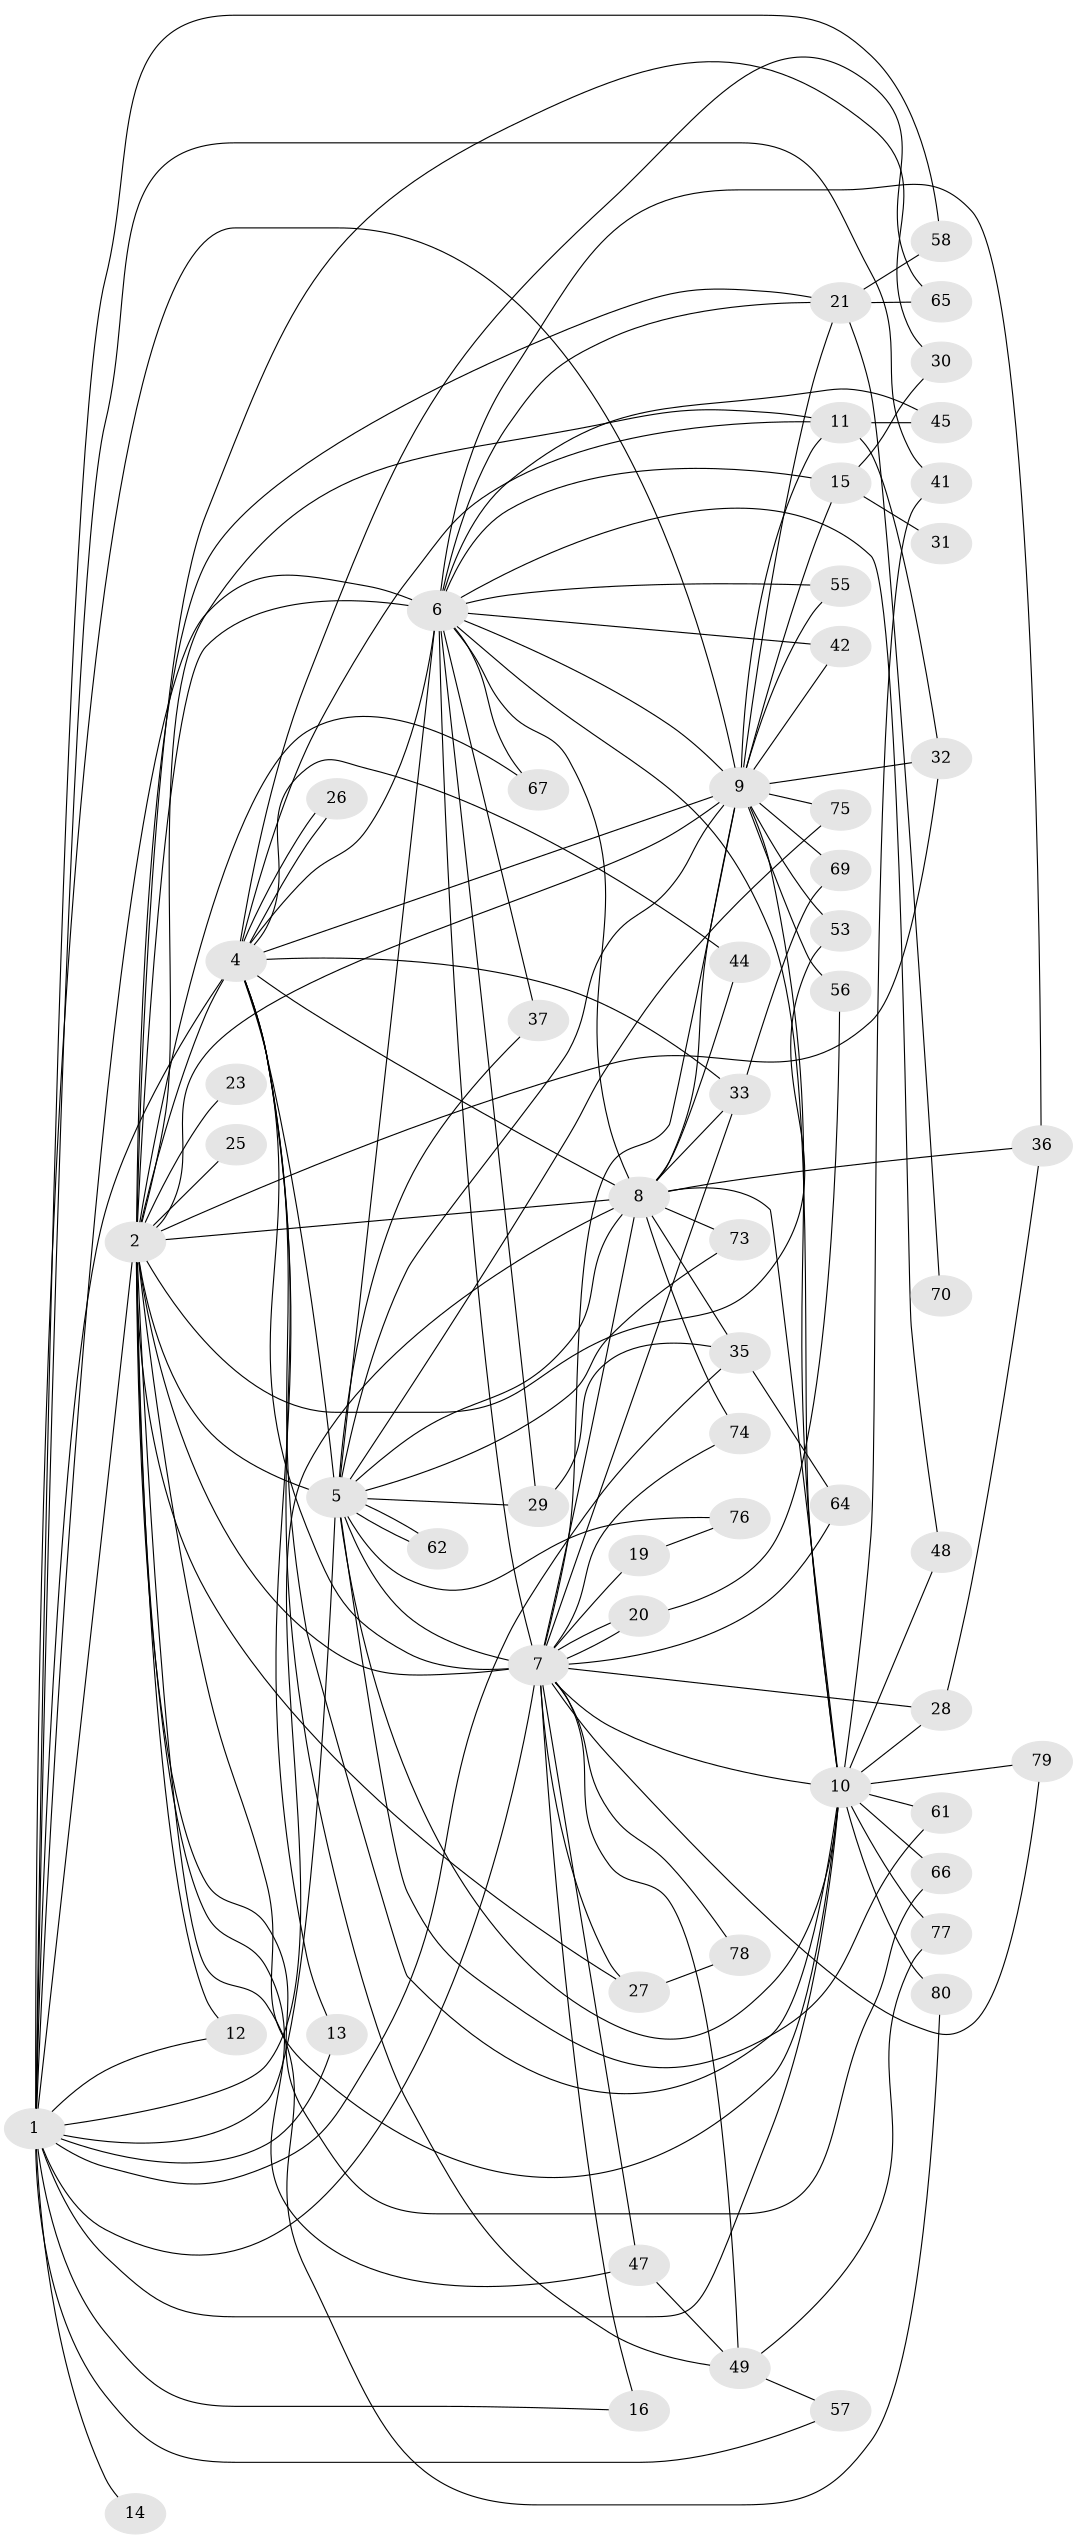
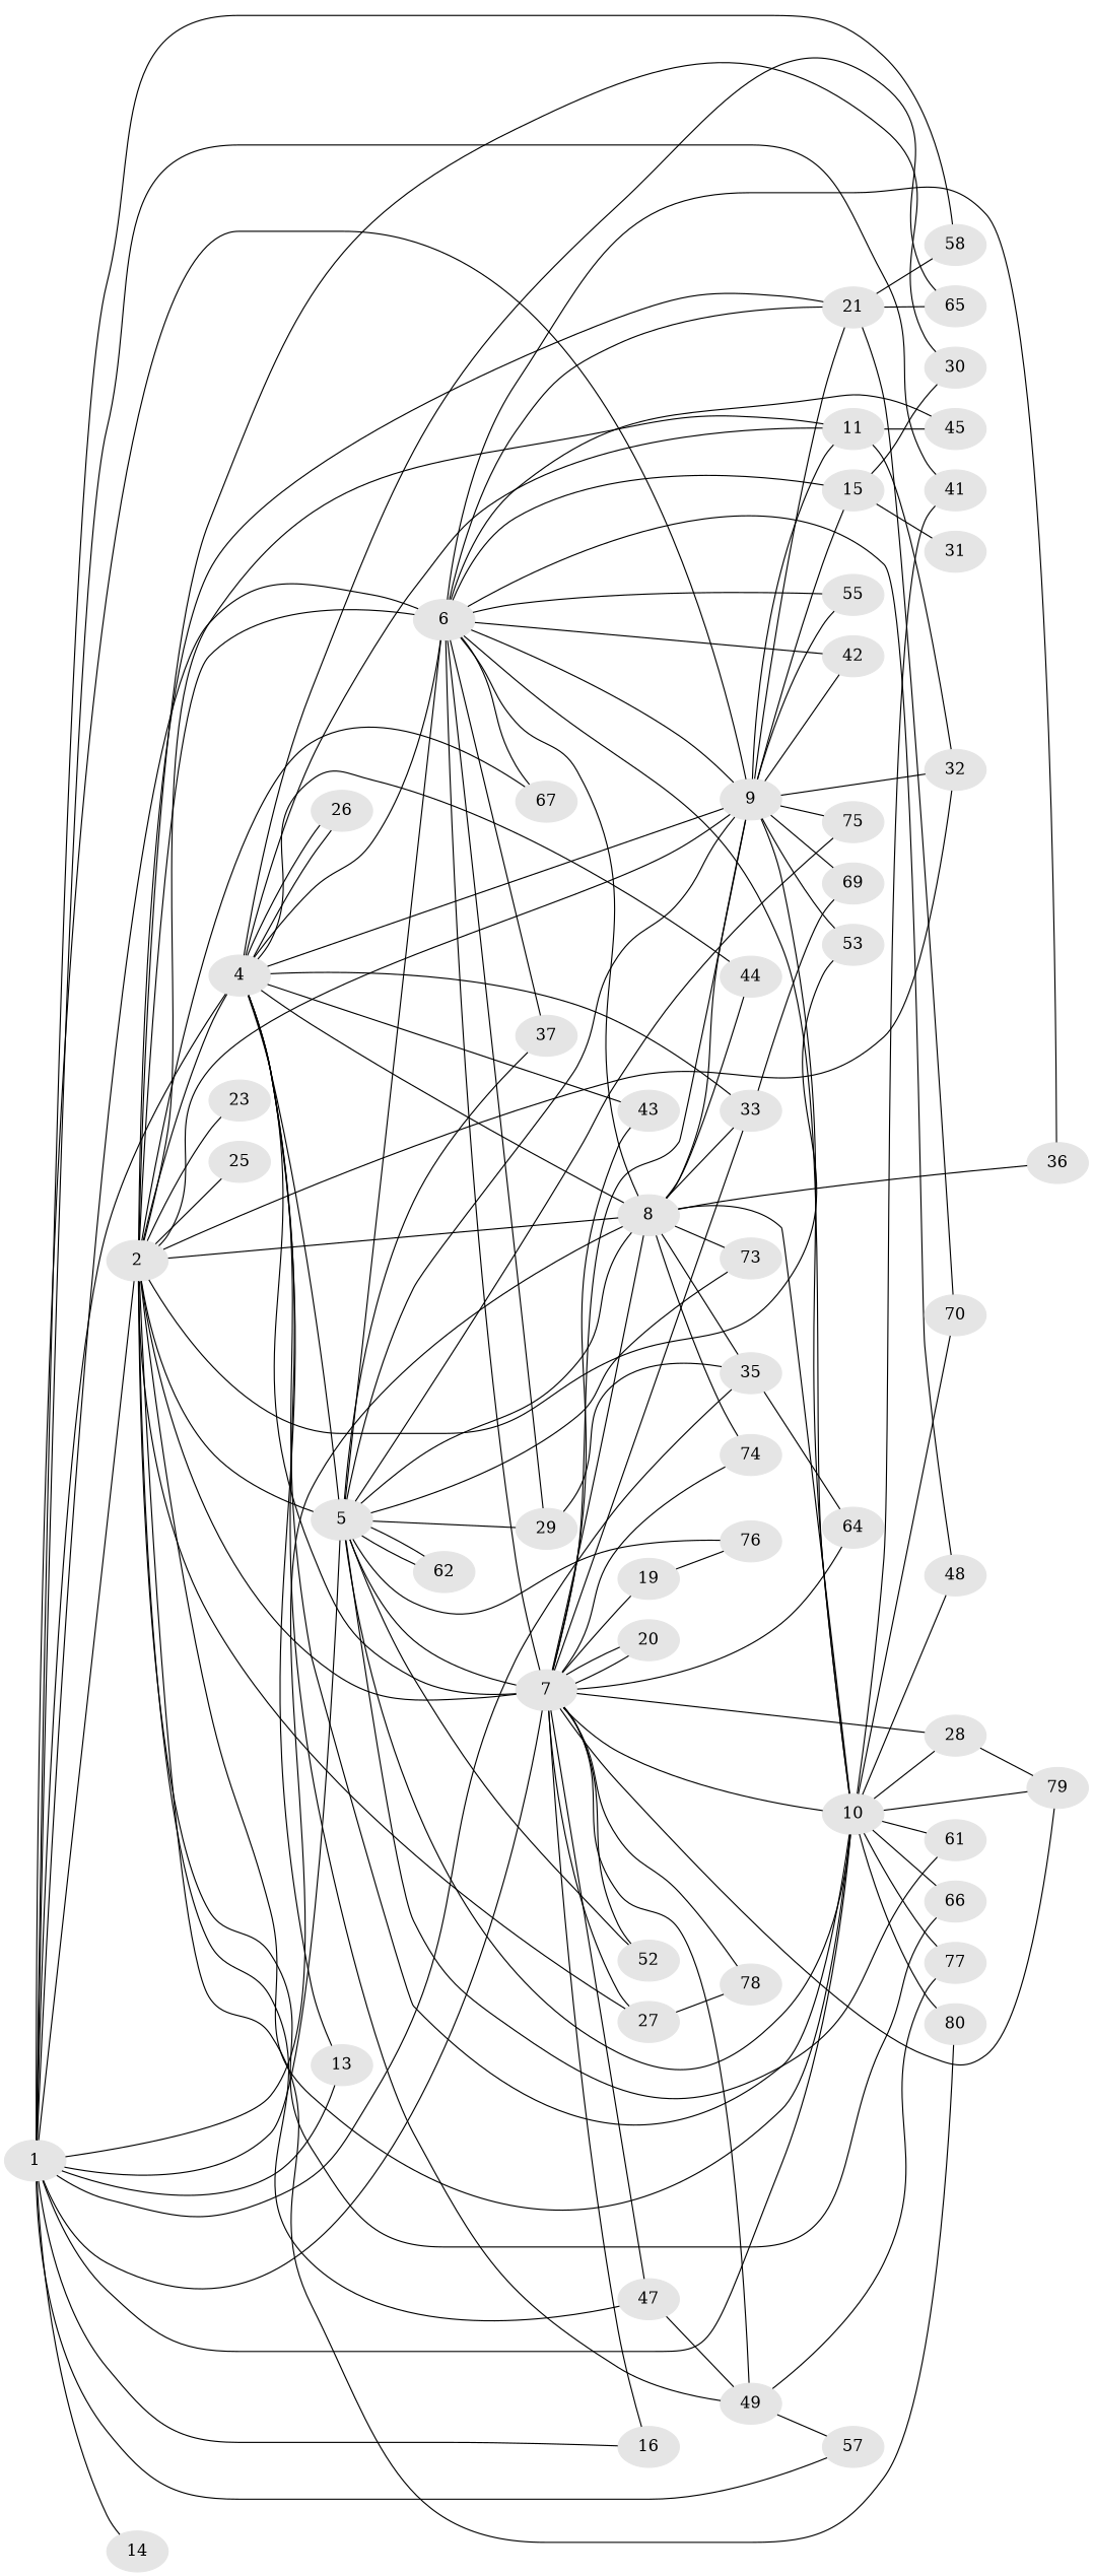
  graph {
    rankdir=LR
    node [color=gray90 style=filled]
    1 [super="+17"]
    2 [super="+3"]
    4 [super="+57"]
    5 [super="+18"]
    6 [super="+22"]
    7 [super="+34"]
    8 [super="+51"]
    9 [super="+50"]
    10 [super="+72"]
-   12
    13
    14
    16
    35 [super="+63"]
    41
    n16 [label=57]
    58
    11 [super="+39"]
    21 [super="+40"]
    23
    25
    27
    30
    32 [super="+71"]
    47
    53
    66
    67
    80
    26
    33 [super="+38"]
+   43
    44
    49 [super="+60"]
    65
    n36 [label=29]
    37 [super="+59"]
+   52
    61
    62
    73
    75
    76
    15 [super="+29"]
    36 [super="+46"]
    42 [super="+68"]
    45
    48
    55
    19
    20
    28
    64
    74
    78
    79
-   56
    69
    70
    77
    31
    1 -- 2 [weight=2]
    1 -- 4
    1 -- 5
    1 -- 6
    1 -- 7 [weight=2]
    1 -- 8
    1 -- 9
    1 -- 10 [weight=2]
-   1 -- 12
    1 -- 13
    1 -- 14
    1 -- 16
    1 -- 35
    1 -- 41
    1 -- n16
    1 -- 58
    2 -- 4 [weight=2]
    2 -- 5 [weight=2]
    2 -- 6 [weight=2]
    2 -- 7 [weight=2]
    2 -- 8 [weight=2]
    2 -- 9 [weight=2]
    2 -- 10 [weight=2]
-   2 -- 12
    2 -- 11
    2 -- 21
    2 -- 23 [weight=2]
    2 -- 25
    2 -- 27
    2 -- 30
    2 -- 32
    2 -- 47
    2 -- 53
    2 -- 66
    2 -- 67
    2 -- 80
    4 -- 5
    4 -- 6
    4 -- 7
    4 -- 8
    4 -- 9 [weight=3]
    4 -- 10
    4 -- 13
    4 -- 11
    4 -- 26
    4 -- 26
    4 -- 33
+   4 -- 43
    4 -- 44
    4 -- 49
    4 -- 65
    5 -- 6
    5 -- 7 [weight=2]
    5 -- 8
    5 -- 9
    5 -- 10
    5 -- n36
    5 -- 37
+   5 -- 52
    5 -- 61
    5 -- 62
    5 -- 62
    5 -- 73
    5 -- 75
    5 -- 76
    6 -- 7
    6 -- 8
    6 -- 9
    6 -- 10 [weight=2]
    6 -- 21
    6 -- 67
    6 -- n36
    6 -- 37 [weight=2]
    6 -- 15 [weight=2]
    6 -- 36
    6 -- 42 [weight=2]
    6 -- 45
    6 -- 48
    6 -- 55
    7 -- 8 [weight=2]
    7 -- 9
    7 -- 10
    7 -- 16
    7 -- 27
    7 -- 47
    7 -- 33
+   7 -- 43
    7 -- 49
+   7 -- 52
    7 -- 19
    7 -- 20
    7 -- 20
    7 -- 28
    7 -- 64
    7 -- 74
    7 -- 78
    7 -- 79
    8 -- 9
    8 -- 10
    8 -- 35
    8 -- 33
    8 -- 44
    8 -- 73
    8 -- 36
    8 -- 74
    9 -- 10
    9 -- 11
    9 -- 21
    9 -- 32
    9 -- 53
    9 -- 75
    9 -- 15
    9 -- 42
    9 -- 55
-   9 -- 56
    9 -- 69
    10 -- 41
    10 -- 66
    10 -- 80
    10 -- 61
    10 -- 48
    10 -- 28
    10 -- 79
+   10 -- 70
    10 -- 77
    35 -- 64
    11 -- 32
    11 -- 45
    21 -- 58
    21 -- 65
    21 -- 70
    27 -- 78
    47 -- 49
    33 -- 69
    49 -- n16
    49 -- 77
    n36 -- 35
    15 -- 30
    15 -- 31
    19 -- 76
-   20 -- 56
-   28 -- 36
+   28 -- 79
  }
